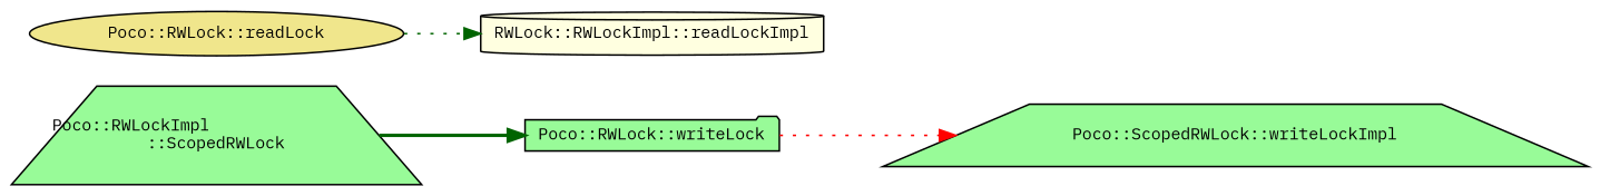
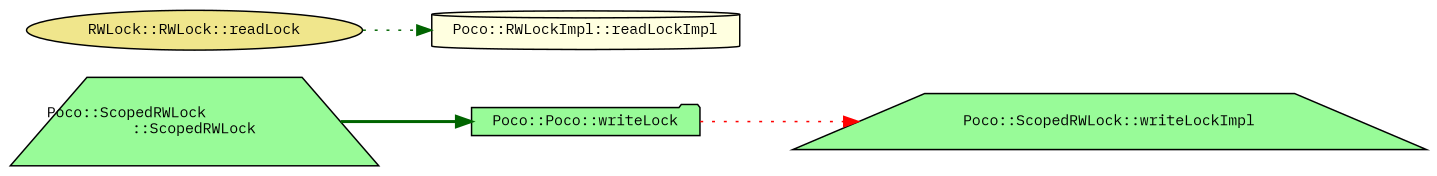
  digraph {
    fontname="IBM Plex Mono"
    rankdir=LR
    node [color=black fillcolor=palegreen fontname="IBM Plex Mono" fontsize=10 shape=trapezium style=filled]
    edge [color=darkgreen fontname="IBM Plex Mono" fontsize=10 labelfontname=Helvetica labelfontsize=10 style=dotted]
-   n1 [fontcolor=black height=0.2 label="Poco::RWLockImpl\l::ScopedRWLock" width=0.4]
-   n2 [height=0.2 label="Poco::RWLock::writeLock" shape=folder width=0.4]
-   n3 [fillcolor=khaki height=0.2 label="Poco::RWLock::readLock" shape=ellipse width=0.4]
-   n4 [fillcolor=lightyellow height=0.2 label="RWLock::RWLockImpl::readLockImpl" shape=cylinder width=0.4]
+   n1 [fontcolor=black height=0.2 label="Poco::ScopedRWLock\l::ScopedRWLock" width=0.4]
+   n2 [height=0.2 label="Poco::Poco::writeLock" shape=folder width=0.4]
+   n3 [fillcolor=khaki height=0.2 label="RWLock::RWLock::readLock" shape=ellipse width=0.4]
+   n4 [fillcolor=lightyellow height=0.2 label="Poco::RWLockImpl::readLockImpl" shape=cylinder width=0.4]
    n5 [height=0.2 label="Poco::ScopedRWLock::writeLockImpl" width=0.4]
    n1 -> n2 [style=bold]
    n2 -> n5 [color=red]
    n3 -> n4
  }
